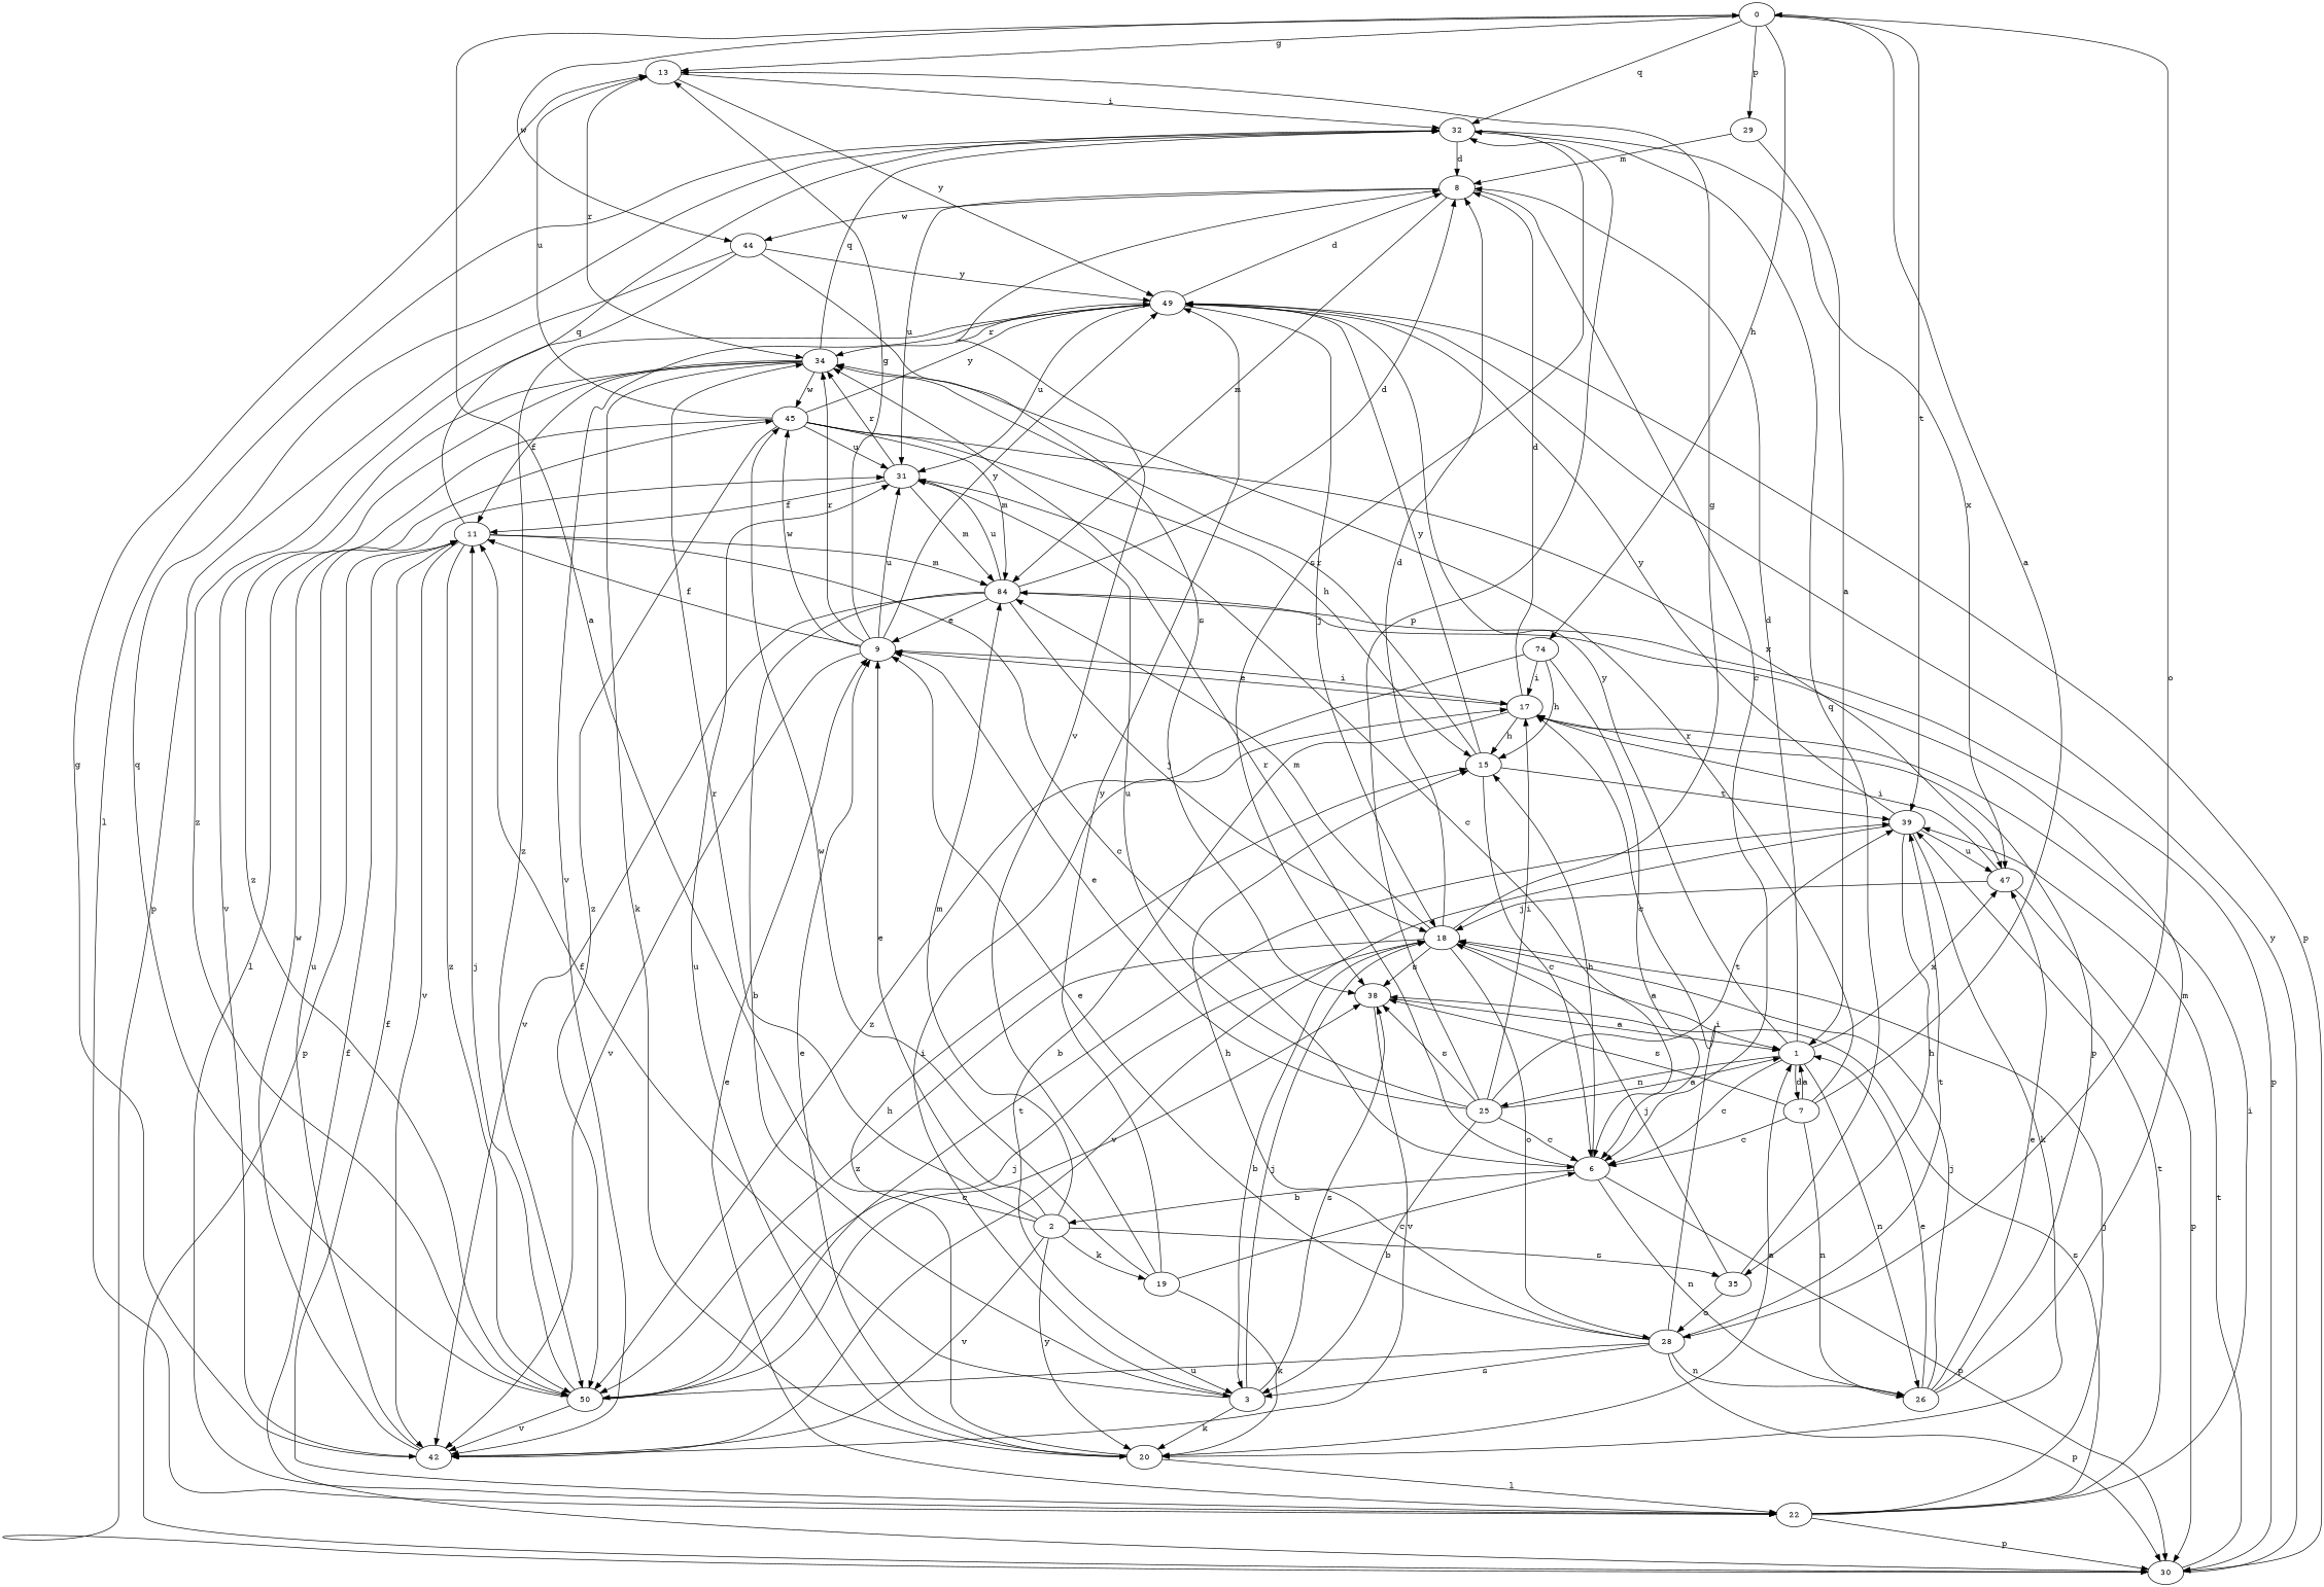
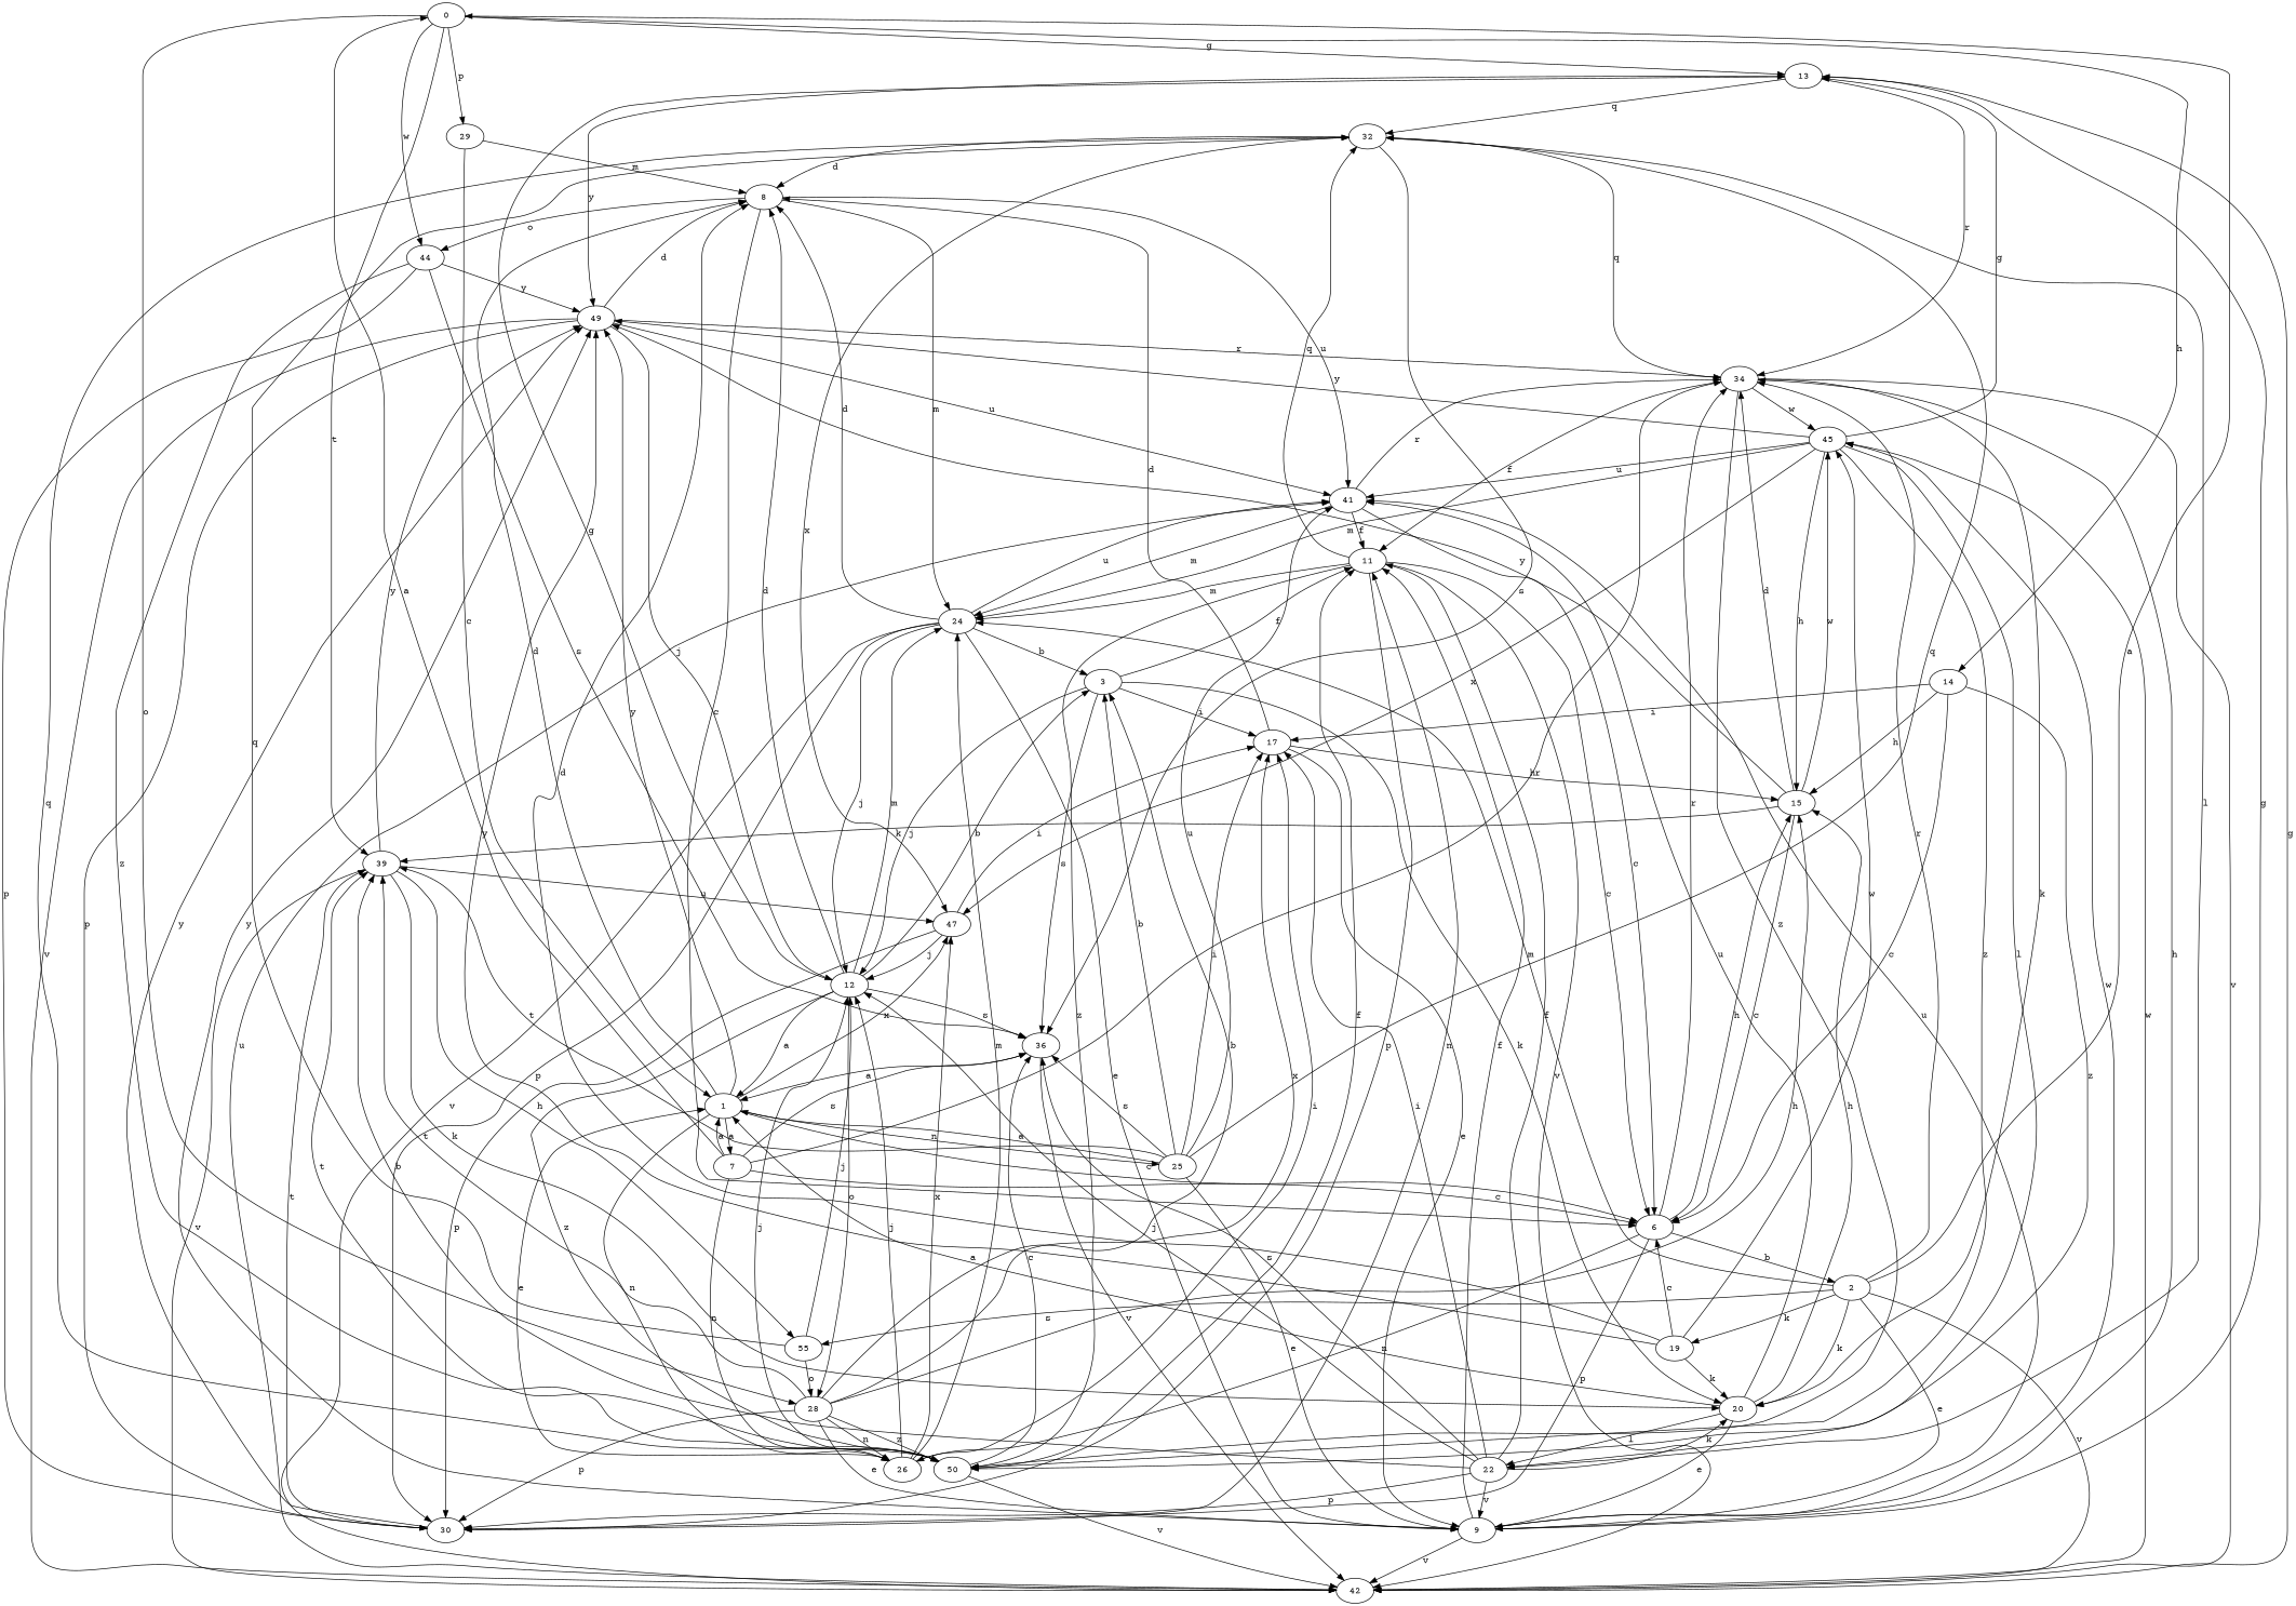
  strict digraph {
    fontname="Courier Prime"
    node [fontname="Courier Prime"]
    edge [fontname="Courier Prime"]
    0
    13
-   14 [label=74]
+   14
    28
    29
    32
    39
    44
    49
    34
    6
    17
    15
    50
    26
    9
    3
    30
    1
    8
    47
-   36 [label=38]
+   36
    22
    20
-   35
+   35 [label=55]
    42
    7
    25
    2
-   24 [label=84]
-   41 [label=31]
-   18
+   24
+   41
+   18 [label=12]
    19
    11
    45
    0 -> 13 [label=g]
    0 -> 14 [label=h]
    0 -> 28 [label=o]
    0 -> 29 [label=p]
-   0 -> 32 [label=q]
    0 -> 39 [label=t]
    0 -> 44 [label=w]
-   13 -> 32 [label=i]
+   13 -> 32 [label=q]
    13 -> 49 [label=y]
    13 -> 34 [label=r]
    14 -> 6 [label=c]
    14 -> 17 [label=i]
    14 -> 15 [label=h]
    14 -> 50 [label=z]
    28 -> 39 [label=t]
-   28 -> 17 [label=i]
+   28 -> 17 [label=x]
    28 -> 15 [label=h]
-   28 -> 50 [label=u]
+   28 -> 50 [label=z]
    28 -> 26 [label=n]
    28 -> 9 [label=e]
-   28 -> 3 [label=s]
+   28 -> 3 [label=b]
    28 -> 30 [label=p]
-   29 -> 1 [label=a]
+   29 -> 1 [label=c]
    29 -> 8 [label=m]
    32 -> 8 [label=d]
    32 -> 47 [label=x]
    32 -> 36 [label=s]
    32 -> 22 [label=l]
    39 -> 49 [label=y]
    39 -> 47 [label=u]
    39 -> 20 [label=k]
    39 -> 35 [label=h]
    39 -> 42 [label=v]
    44 -> 49 [label=y]
    44 -> 50 [label=z]
    44 -> 30 [label=p]
    44 -> 36 [label=s]
    49 -> 34 [label=r]
-   49 -> 50 [label=z]
    49 -> 30 [label=p]
    49 -> 8 [label=d]
    49 -> 42 [label=v]
    49 -> 41 [label=u]
    49 -> 18 [label=j]
    34 -> 32 [label=q]
    34 -> 50 [label=z]
    34 -> 20 [label=k]
    34 -> 42 [label=v]
    34 -> 11 [label=f]
    34 -> 45 [label=w]
    6 -> 34 [label=r]
    6 -> 15 [label=h]
    6 -> 26 [label=n]
    6 -> 30 [label=p]
    6 -> 2 [label=b]
    17 -> 15 [label=h]
    17 -> 9 [label=e]
-   17 -> 3 [label=b]
    17 -> 8 [label=d]
-   15 -> 39 [label=t]
+   15 -> 39 [label=k]
    15 -> 49 [label=y]
-   15 -> 34 [label=r]
+   15 -> 34 [label=d]
    15 -> 6 [label=c]
+   15 -> 45 [label=w]
    50 -> 32 [label=q]
    50 -> 39 [label=t]
    50 -> 36 [label=c]
    50 -> 42 [label=v]
    50 -> 18 [label=j]
-   50 -> 11 [label=j]
-   26 -> 17 [label=p]
+   50 -> 11 [label=f]
+   26 -> 17 [label=i]
    26 -> 1 [label=e]
-   26 -> 47 [label=e]
+   26 -> 47 [label=x]
    26 -> 24 [label=m]
    26 -> 18 [label=j]
    9 -> 13 [label=g]
    9 -> 49 [label=y]
-   9 -> 34 [label=r]
-   9 -> 17 [label=i]
+   9 -> 34 [label=h]
    9 -> 42 [label=v]
    9 -> 41 [label=u]
    9 -> 11 [label=f]
    9 -> 45 [label=w]
    3 -> 17 [label=i]
    3 -> 36 [label=s]
    3 -> 20 [label=k]
    3 -> 18 [label=j]
    3 -> 11 [label=f]
    30 -> 39 [label=t]
    30 -> 49 [label=y]
-   30 -> 11 [label=f]
+   30 -> 11 [label=n]
    1 -> 49 [label=y]
    1 -> 6 [label=c]
    1 -> 26 [label=n]
    1 -> 8 [label=d]
    1 -> 47 [label=x]
-   1 -> 7 [label=d]
+   1 -> 7 [label=a]
    1 -> 25 [label=n]
-   8 -> 44 [label=w]
+   8 -> 44 [label=o]
    8 -> 6 [label=c]
    8 -> 24 [label=m]
    8 -> 41 [label=u]
    47 -> 17 [label=i]
    47 -> 30 [label=p]
    47 -> 18 [label=j]
    36 -> 1 [label=a]
    36 -> 42 [label=v]
-   22 -> 39 [label=t]
+   22 -> 39 [label=b]
    22 -> 17 [label=i]
-   22 -> 9 [label=e]
+   22 -> 9 [label=v]
    22 -> 30 [label=p]
    22 -> 36 [label=s]
+   22 -> 20 [label=k]
    22 -> 18 [label=j]
    22 -> 11 [label=f]
    20 -> 15 [label=h]
    20 -> 9 [label=e]
    20 -> 1 [label=a]
    20 -> 22 [label=l]
    20 -> 41 [label=u]
    35 -> 28 [label=o]
    35 -> 32 [label=q]
    35 -> 18 [label=j]
-   42 -> 13 [label=g]
+   13 -> 42 [label=g]
    42 -> 41 [label=u]
    42 -> 45 [label=w]
    7 -> 0 [label=a]
    7 -> 34 [label=r]
    7 -> 6 [label=c]
    7 -> 26 [label=n]
    7 -> 1 [label=a]
    7 -> 36 [label=s]
-   25 -> 32 [label=p]
+   25 -> 32 [label=q]
    25 -> 39 [label=t]
-   25 -> 6 [label=c]
    25 -> 17 [label=i]
    25 -> 9 [label=e]
    25 -> 3 [label=b]
    25 -> 1 [label=a]
    25 -> 36 [label=s]
    25 -> 41 [label=u]
    2 -> 0 [label=a]
    2 -> 34 [label=r]
    2 -> 9 [label=e]
-   2 -> 20 [label=y]
+   2 -> 20 [label=k]
    2 -> 35 [label=s]
    2 -> 42 [label=v]
    2 -> 24 [label=m]
    2 -> 19 [label=k]
    24 -> 9 [label=e]
    24 -> 3 [label=b]
    24 -> 30 [label=p]
    24 -> 8 [label=d]
    24 -> 42 [label=v]
    24 -> 41 [label=u]
    24 -> 18 [label=j]
    41 -> 34 [label=r]
    41 -> 6 [label=c]
    41 -> 24 [label=m]
    41 -> 11 [label=f]
    18 -> 13 [label=g]
    18 -> 28 [label=o]
    18 -> 50 [label=z]
    18 -> 3 [label=b]
    18 -> 1 [label=a]
    18 -> 8 [label=d]
    18 -> 36 [label=s]
    18 -> 24 [label=m]
    19 -> 49 [label=y]
    19 -> 6 [label=c]
-   19 -> 8 [label=v]
+   19 -> 8 [label=d]
    19 -> 20 [label=k]
    19 -> 45 [label=w]
    11 -> 32 [label=q]
    11 -> 6 [label=c]
    11 -> 50 [label=z]
    11 -> 30 [label=p]
    11 -> 42 [label=v]
    11 -> 24 [label=m]
-   45 -> 13 [label=u]
+   45 -> 13 [label=g]
    45 -> 49 [label=y]
    45 -> 15 [label=h]
    45 -> 50 [label=z]
    45 -> 47 [label=x]
    45 -> 22 [label=l]
    45 -> 24 [label=m]
    45 -> 41 [label=u]
  }
